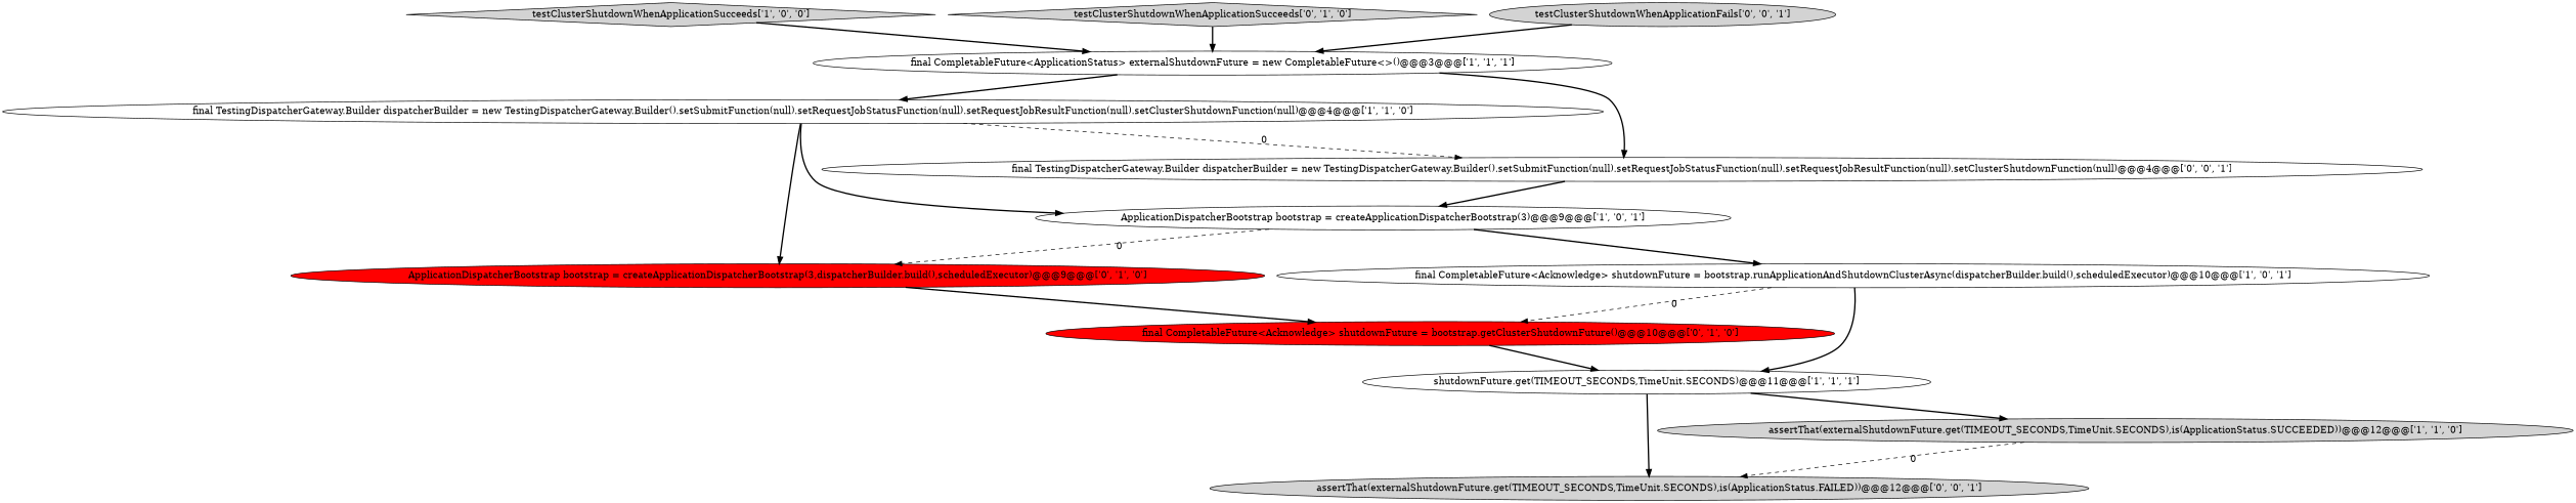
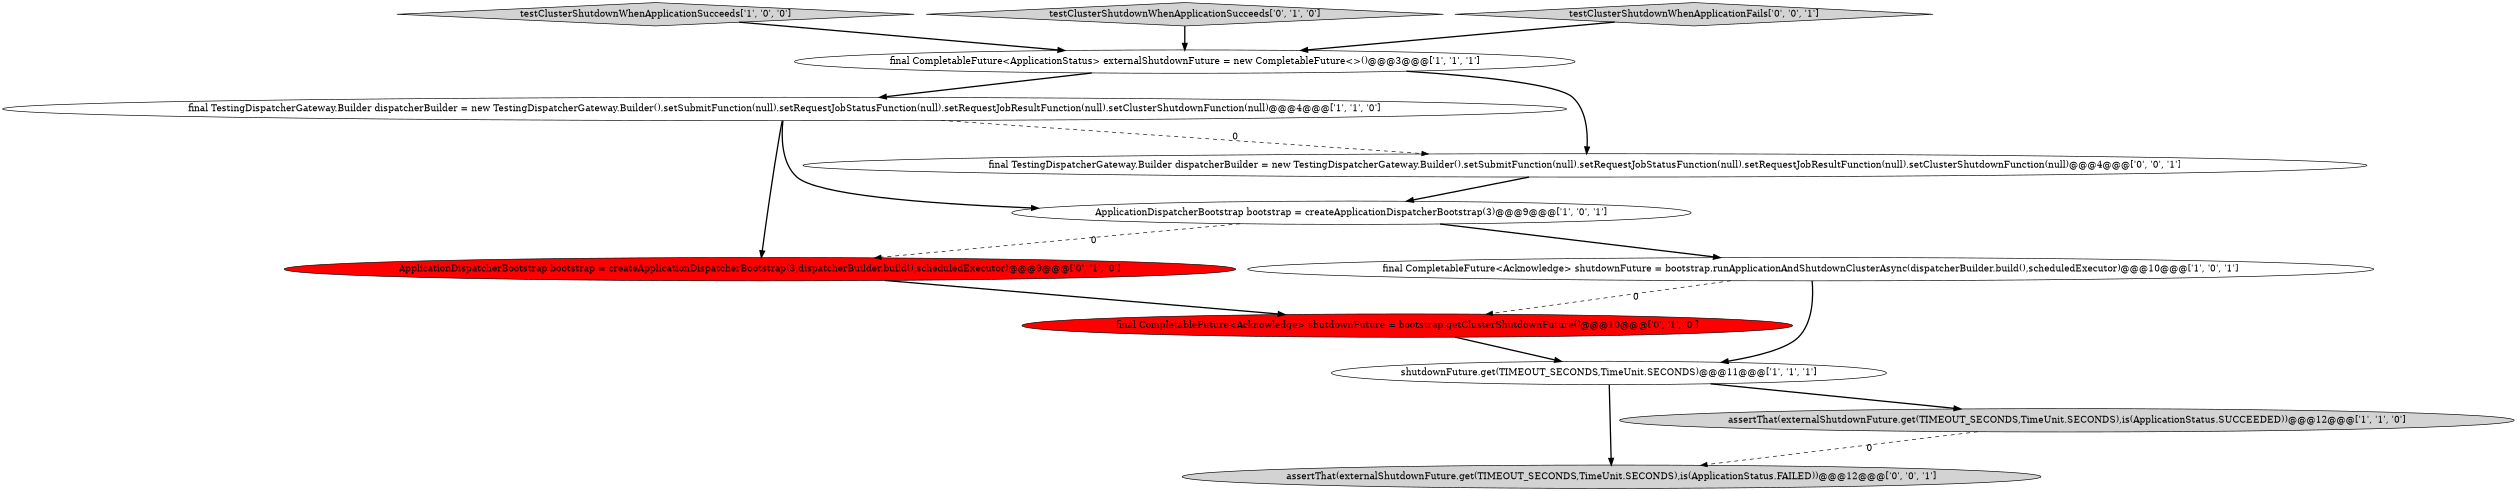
  digraph {
    node [fillcolor=white shape=ellipse style=filled]
    edge [style=bold]
    n1 [fillcolor=red label="final CompletableFuture<Acknowledge> shutdownFuture = bootstrap.getClusterShutdownFuture()@@@10@@@['0', '1', '0']"]
    n2 [label="shutdownFuture.get(TIMEOUT_SECONDS,TimeUnit.SECONDS)@@@11@@@['1', '1', '1']"]
    n3 [fillcolor=lightgray label="assertThat(externalShutdownFuture.get(TIMEOUT_SECONDS,TimeUnit.SECONDS),is(ApplicationStatus.SUCCEEDED))@@@12@@@['1', '1', '0']"]
    n4 [fillcolor=lightgray label="assertThat(externalShutdownFuture.get(TIMEOUT_SECONDS,TimeUnit.SECONDS),is(ApplicationStatus.FAILED))@@@12@@@['0', '0', '1']"]
    n5 [label="final CompletableFuture<ApplicationStatus> externalShutdownFuture = new CompletableFuture<>()@@@3@@@['1', '1', '1']"]
    n6 [label="final TestingDispatcherGateway.Builder dispatcherBuilder = new TestingDispatcherGateway.Builder().setSubmitFunction(null).setRequestJobStatusFunction(null).setRequestJobResultFunction(null).setClusterShutdownFunction(null)@@@4@@@['0', '0', '1']"]
    n7 [label="final TestingDispatcherGateway.Builder dispatcherBuilder = new TestingDispatcherGateway.Builder().setSubmitFunction(null).setRequestJobStatusFunction(null).setRequestJobResultFunction(null).setClusterShutdownFunction(null)@@@4@@@['1', '1', '0']"]
    n8 [fillcolor=lightgray label="testClusterShutdownWhenApplicationSucceeds['1', '0', '0']" shape=diamond]
    n9 [fillcolor=lightgray label="testClusterShutdownWhenApplicationSucceeds['0', '1', '0']" shape=diamond]
    n10 [label="ApplicationDispatcherBootstrap bootstrap = createApplicationDispatcherBootstrap(3)@@@9@@@['1', '0', '1']"]
    n11 [fillcolor=red label="ApplicationDispatcherBootstrap bootstrap = createApplicationDispatcherBootstrap(3,dispatcherBuilder.build(),scheduledExecutor)@@@9@@@['0', '1', '0']"]
    n12 [label="final CompletableFuture<Acknowledge> shutdownFuture = bootstrap.runApplicationAndShutdownClusterAsync(dispatcherBuilder.build(),scheduledExecutor)@@@10@@@['1', '0', '1']"]
-   n13 [fillcolor=lightgray label="testClusterShutdownWhenApplicationFails['0', '0', '1']"]
+   n13 [fillcolor=lightgray label="testClusterShutdownWhenApplicationFails['0', '0', '1']" shape=diamond]
    n1 -> n2
    n2 -> n3
    n2 -> n4
    n3 -> n4 [label=0 style=dashed]
    n5 -> n6
    n5 -> n7
    n6 -> n10
    n7 -> n6 [label=0 style=dashed]
    n7 -> n10
    n7 -> n11
    n8 -> n5
    n9 -> n5
    n10 -> n11 [label=0 style=dashed]
    n10 -> n12
    n11 -> n1
    n12 -> n1 [label=0 style=dashed]
    n12 -> n2
    n13 -> n5
  }
